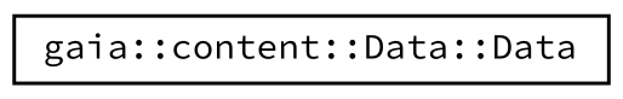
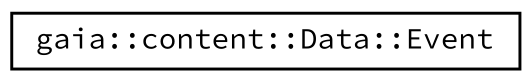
  digraph {
    rankdir=LR
    fontname="Source Code Pro"
-   n1 [color=black fillcolor=white fontname="Source Code Pro" fontsize=10 height=0.2 label="gaia::content::Data::Data" shape=record style=filled width=0.4]
+   n1 [color=black fillcolor=white fontname="Source Code Pro" fontsize=10 height=0.2 label="gaia::content::Data::Event" shape=record style=filled width=0.4]
  }
